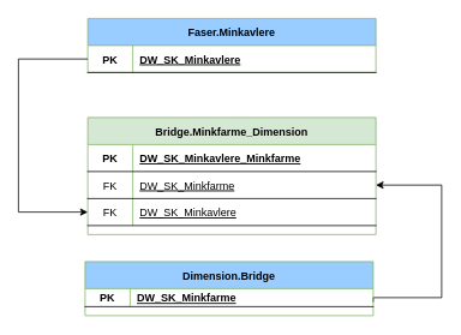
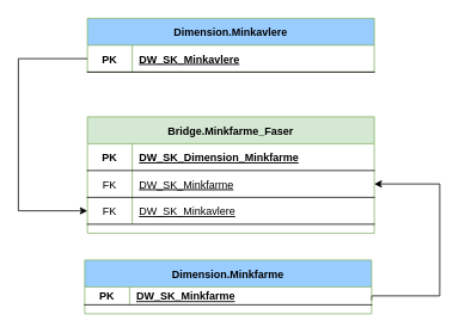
  <mxCell id="0" />
  <mxCell id="1" parent="0" />
- <mxCell id="2" value="Bridge.Minkfarme_Dimension" style="shape=table;startSize=30;container=1;collapsible=1;childLayout=tableLayout;fixedRows=1;rowLines=0;fontStyle=1;align=center;resizeLast=1;fillColor=#D5E8D4;strokeColor=#82b366;" vertex="1" parent="1"><mxGeometry x="97" y="130" width="320" height="130" as="geometry"><mxRectangle x="10" y="50" width="90" height="30" as="alternateBounds" /></mxGeometry></mxCell>
+ <mxCell id="2" value="Bridge.Minkfarme_Faser" style="shape=table;startSize=30;container=1;collapsible=1;childLayout=tableLayout;fixedRows=1;rowLines=0;fontStyle=1;align=center;resizeLast=1;fillColor=#D5E8D4;strokeColor=#82b366;" vertex="1" parent="1"><mxGeometry x="97" y="130" width="320" height="130" as="geometry"><mxRectangle x="10" y="50" width="90" height="30" as="alternateBounds" /></mxGeometry></mxCell>
  <mxCell id="3" value="" style="shape=tableRow;horizontal=0;startSize=0;swimlaneHead=0;swimlaneBody=0;fillColor=none;collapsible=0;dropTarget=0;points=[[0,0.5],[1,0.5]];portConstraint=eastwest;top=0;left=0;right=0;bottom=1;" vertex="1" parent="2"><mxGeometry y="30" width="320" height="30" as="geometry" /></mxCell>
  <mxCell id="4" value="PK" style="shape=partialRectangle;connectable=0;fillColor=none;top=0;left=0;bottom=0;right=0;fontStyle=1;overflow=hidden;" vertex="1" parent="3"><mxGeometry width="50" height="30" as="geometry"><mxRectangle width="50" height="30" as="alternateBounds" /></mxGeometry></mxCell>
- <mxCell id="5" value="DW_SK_Minkavlere_Minkfarme" style="shape=partialRectangle;connectable=0;fillColor=none;top=0;left=0;bottom=0;right=0;align=left;spacingLeft=6;fontStyle=5;overflow=hidden;" vertex="1" parent="3"><mxGeometry x="50" width="270" height="30" as="geometry"><mxRectangle width="270" height="30" as="alternateBounds" /></mxGeometry></mxCell>
+ <mxCell id="5" value="DW_SK_Dimension_Minkfarme" style="shape=partialRectangle;connectable=0;fillColor=none;top=0;left=0;bottom=0;right=0;align=left;spacingLeft=6;fontStyle=5;overflow=hidden;" vertex="1" parent="3"><mxGeometry x="50" width="270" height="30" as="geometry"><mxRectangle width="270" height="30" as="alternateBounds" /></mxGeometry></mxCell>
  <mxCell id="6" value="" style="shape=tableRow;horizontal=0;startSize=0;swimlaneHead=0;swimlaneBody=0;fillColor=none;collapsible=0;dropTarget=0;points=[[0,0.5],[1,0.5]];portConstraint=eastwest;top=0;left=0;right=0;bottom=1;" vertex="1" parent="2"><mxGeometry y="60" width="320" height="30" as="geometry" /></mxCell>
  <mxCell id="7" value="FK" style="shape=partialRectangle;connectable=0;fillColor=none;top=0;left=0;bottom=0;right=0;fontStyle=0;overflow=hidden;" vertex="1" parent="6"><mxGeometry width="50" height="30" as="geometry"><mxRectangle width="50" height="30" as="alternateBounds" /></mxGeometry></mxCell>
  <mxCell id="8" value="DW_SK_Minkfarme" style="shape=partialRectangle;connectable=0;fillColor=none;top=0;left=0;bottom=0;right=0;align=left;spacingLeft=6;fontStyle=4;overflow=hidden;" vertex="1" parent="6"><mxGeometry x="50" width="270" height="30" as="geometry"><mxRectangle width="270" height="30" as="alternateBounds" /></mxGeometry></mxCell>
  <mxCell id="9" value="" style="shape=tableRow;horizontal=0;startSize=0;swimlaneHead=0;swimlaneBody=0;fillColor=none;collapsible=0;dropTarget=0;points=[[0,0.5],[1,0.5]];portConstraint=eastwest;top=0;left=0;right=0;bottom=1;" vertex="1" parent="2"><mxGeometry y="90" width="320" height="30" as="geometry" /></mxCell>
  <mxCell id="10" value="FK" style="shape=partialRectangle;connectable=0;fillColor=none;top=0;left=0;bottom=0;right=0;fontStyle=0;overflow=hidden;" vertex="1" parent="9"><mxGeometry width="50" height="30" as="geometry"><mxRectangle width="50" height="30" as="alternateBounds" /></mxGeometry></mxCell>
  <mxCell id="11" value="DW_SK_Minkavlere" style="shape=partialRectangle;connectable=0;fillColor=none;top=0;left=0;bottom=0;right=0;align=left;spacingLeft=6;fontStyle=4;overflow=hidden;" vertex="1" parent="9"><mxGeometry x="50" width="270" height="30" as="geometry"><mxRectangle width="270" height="30" as="alternateBounds" /></mxGeometry></mxCell>
- <mxCell id="12" value="Faser.Minkavlere" style="shape=table;startSize=30;container=1;collapsible=1;childLayout=tableLayout;fixedRows=1;rowLines=0;fontStyle=1;align=center;resizeLast=1;fillColor=#99CCFF;strokeColor=#82b366;" vertex="1" parent="1"><mxGeometry x="97" y="20" width="320" height="60" as="geometry"><mxRectangle x="10" y="50" width="90" height="30" as="alternateBounds" /></mxGeometry></mxCell>
+ <mxCell id="12" value="Dimension.Minkavlere" style="shape=table;startSize=30;container=1;collapsible=1;childLayout=tableLayout;fixedRows=1;rowLines=0;fontStyle=1;align=center;resizeLast=1;fillColor=#99CCFF;strokeColor=#82b366;" vertex="1" parent="1"><mxGeometry x="97" y="20" width="320" height="60" as="geometry"><mxRectangle x="10" y="50" width="90" height="30" as="alternateBounds" /></mxGeometry></mxCell>
  <mxCell id="13" value="" style="shape=tableRow;horizontal=0;startSize=0;swimlaneHead=0;swimlaneBody=0;fillColor=none;collapsible=0;dropTarget=0;points=[[0,0.5],[1,0.5]];portConstraint=eastwest;top=0;left=0;right=0;bottom=1;" vertex="1" parent="12"><mxGeometry y="30" width="320" height="30" as="geometry" /></mxCell>
  <mxCell id="14" value="PK" style="shape=partialRectangle;connectable=0;fillColor=none;top=0;left=0;bottom=0;right=0;fontStyle=1;overflow=hidden;" vertex="1" parent="13"><mxGeometry width="50" height="30" as="geometry"><mxRectangle width="50" height="30" as="alternateBounds" /></mxGeometry></mxCell>
  <mxCell id="15" value="DW_SK_Minkavlere" style="shape=partialRectangle;connectable=0;fillColor=none;top=0;left=0;bottom=0;right=0;align=left;spacingLeft=6;fontStyle=5;overflow=hidden;" vertex="1" parent="13"><mxGeometry x="50" width="270" height="30" as="geometry"><mxRectangle width="270" height="30" as="alternateBounds" /></mxGeometry></mxCell>
  <mxCell id="16" value="" style="edgeStyle=orthogonalEdgeStyle;rounded=0;orthogonalLoop=1;jettySize=auto;html=1;exitX=1;exitY=0.75;exitDx=0;exitDy=0;entryX=1;entryY=0.5;entryDx=0;entryDy=0;" edge="1" parent="1" source="17" target="6"><mxGeometry relative="1" as="geometry"><mxPoint x="417" y="320" as="sourcePoint" /><mxPoint x="417" y="180" as="targetPoint" /><Array as="points"><mxPoint x="414" y="330" /><mxPoint x="490" y="330" /><mxPoint x="490" y="205" /></Array></mxGeometry></mxCell>
- <mxCell id="17" value="Dimension.Bridge" style="shape=table;startSize=30;container=1;collapsible=1;childLayout=tableLayout;fixedRows=1;rowLines=0;fontStyle=1;align=center;resizeLast=1;fillColor=#99CCFF;strokeColor=#82b366;" vertex="1" parent="1"><mxGeometry x="94" y="290" width="320" height="60" as="geometry"><mxRectangle x="10" y="50" width="90" height="30" as="alternateBounds" /></mxGeometry></mxCell>
+ <mxCell id="17" value="Dimension.Minkfarme" style="shape=table;startSize=30;container=1;collapsible=1;childLayout=tableLayout;fixedRows=1;rowLines=0;fontStyle=1;align=center;resizeLast=1;fillColor=#99CCFF;strokeColor=#82b366;" vertex="1" parent="1"><mxGeometry x="94" y="290" width="320" height="60" as="geometry"><mxRectangle x="10" y="50" width="90" height="30" as="alternateBounds" /></mxGeometry></mxCell>
  <mxCell id="18" value="" style="shape=tableRow;horizontal=0;startSize=0;swimlaneHead=0;swimlaneBody=0;fillColor=none;collapsible=0;dropTarget=0;points=[[0,0.5],[1,0.5]];portConstraint=eastwest;top=0;left=0;right=0;bottom=1;" vertex="1" parent="17"><mxGeometry y="30" width="320" height="20" as="geometry" /></mxCell>
  <mxCell id="19" value="PK" style="shape=partialRectangle;connectable=0;fillColor=none;top=0;left=0;bottom=0;right=0;fontStyle=1;overflow=hidden;" vertex="1" parent="18"><mxGeometry width="50" height="20" as="geometry"><mxRectangle width="50" height="20" as="alternateBounds" /></mxGeometry></mxCell>
  <mxCell id="20" value="DW_SK_Minkfarme" style="shape=partialRectangle;connectable=0;fillColor=none;top=0;left=0;bottom=0;right=0;align=left;spacingLeft=6;fontStyle=5;overflow=hidden;" vertex="1" parent="18"><mxGeometry x="50" width="270" height="20" as="geometry"><mxRectangle width="270" height="20" as="alternateBounds" /></mxGeometry></mxCell>
  <mxCell id="21" value="" style="edgeStyle=orthogonalEdgeStyle;rounded=0;orthogonalLoop=1;jettySize=auto;html=1;entryX=0;entryY=0.5;entryDx=0;entryDy=0;exitX=0;exitY=0.5;exitDx=0;exitDy=0;" edge="1" parent="1" source="13" target="9"><mxGeometry relative="1" as="geometry"><mxPoint x="-40" y="185" as="sourcePoint" /><mxPoint x="30" y="240" as="targetPoint" /><Array as="points"><mxPoint x="20" y="65" /><mxPoint x="20" y="235" /></Array></mxGeometry></mxCell>
